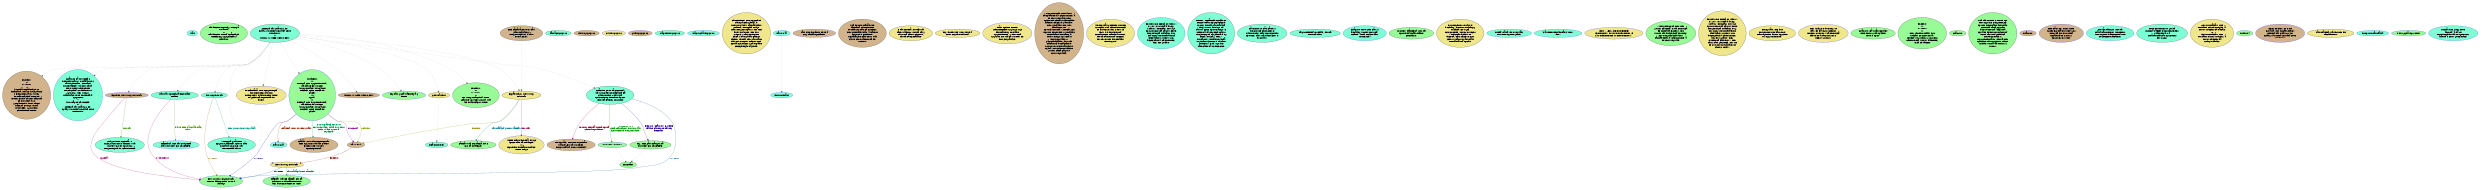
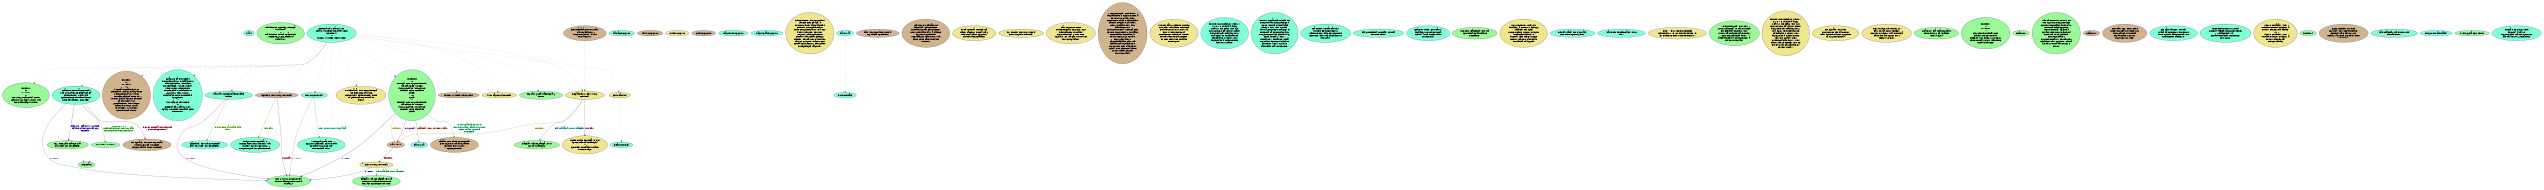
  digraph {
    node [color=black fillcolor=aquamarine style=filled]
    edge [arrowhead=dot color="#555555"]
    start [color=blue]
    n2 [fillcolor=palegreen label="Вы видите Бритву, лидера\nКлинков.\n---\nВы видите очень красивую\nженщину с грустными\nглазами."]
    n3 [label="Теперь ты с нами и по\nправу можешь считать себя\nКлинком.\n---\nУходи. У меня много дел."]
+   n4 [fillcolor=khaki label="Мой народ свободен."]
    n5 [color=blue fillcolor=palegreen label="Ну как, рука Танглера у\nтебя?"]
    get_reaction [fillcolor=khaki]
    n7 [fillcolor=palegreen label="Ничего.\n---\nА...Что?\n---\nНе могу поверить. Тебе\nудалось их всех убить. Мы\nвсе благодарим тебя."]
    n8 [color=blue fillcolor=tan label="Привет, чем могу помочь?"]
    n9 [fillcolor=tan label="Ничего.\n---\nА...Что?\n---\nИ снова здравствуй. Я\nслышала, кто-то поигрался\nс Регуляторами. Хочу\nпоблагодарить тебя от\nимени всего своего народа\nза помощь в их\nустранении. Мои люди\nтеперь смогут жить\nсвободно, и жители\nСвятилища тоже."]
    n10 [color=blue label="Спасибо за помощь с\nРегуляторами. Оставайся с\nнами столько, сколько\nпожелаешь. Может быть,\nтебе будет интересно\nпоговорить с Майлзом и\nСмитти, они могут\nоказаться тебе полезны в\nбудущем.\n---\nМой народ свободен.\n---\nТеперь ты с нами и по\nправу можешь считать себя\nКлинком."]
    n11 [label="Спасибо тебе за помощь.\nМы собираемся напасть на\nСвятилище, и нам бы\nпригодился человек вроде\nтебя на нашей стороне."]
    n12 [fillcolor=khaki label="Чем я могу помочь?"]
    n13 [label="Как там продвигается наш\nплан?"]
    n14 [label="Что случилось?"]
    n15 [color=blue fillcolor=khaki label="Я слышала, что Регуляторы\nвсе еще держат под\nконтролем Святилище. Тебе\nне удалось перебить их\nвсех?"]
    n16 [fillcolor=khaki label="Здравствуй, чем могу\nпомочь?"]
    n17 [color=blue fillcolor=palegreen label="Ублюдок!\n---\nТеперь, без Оружейников,\nмы даже не можем\nвооружиться. Убирайся\nотсюда, тебе здесь не\nрады.\n---\nСука!\n---\nТеперь, без Оружейников,\nмы даже не можем\nвооружиться. Убирайся\nотсюда, тебе здесь не\nрады."]
    n18 [fillcolor=tan label="Уходи. У меня много дел."]
    ReactToLevel
    n20 [color=blue fillcolor=palegreen label="Что с тобой случилось?\nКто-то выстрелил тебе в\nголову?"]
    n21 [label="Зовут меня Бритва, я\nлидер всех этих людей. Мы\nживем тут по прихоти\nРегуляторов из Святилища."]
    n22 [fillcolor=palegreen label="Ну, еще раз спасибо за\nпомощь. До свиданья."]
    n23 [color=blue fillcolor=palegreen label="Отлично. Пошли."]
    n24 [fillcolor=tan label="Не думаю, что это хорошая\nмысль, но ты можешь\nпопробовать, если хочешь."]
    n25 [color=blue fillcolor=palegreen label="Банда? Мы не банда. Но за\nсоветом и наставлениями\nони все приходят ко мне."]
    n26 [color=blue label="Надеюсь, что ты сможешь\nнам помочь. До свиданья."]
    n27 [label="...Теперь у нас нет\nдругого выхода, кроме как\nдостать оружие. Ты\nпоможешь нам?"]
    RazorEnd [fillcolor=tan]
    n29 [color=blue fillcolor=khaki label="Меня зовут Бритва. Я тут\nвроде как за главную.\n---\nПриятно познакомиться.\nМеня зовут"]
    n30 [fillcolor=palegreen label="Банда? Мы не банда, но я\nтут за главную."]
    Razor22a [color=blue]
    n32 [fillcolor=tan label="Давай. Это твои проблемы.\nБез оружия мы все равно\nничего не можем\nпредпринять."]
    TopReact [fillcolor=palegreen]
    damage_p_proc
    destroy_p_proc [fillcolor=tan]
    critter_p_proc [color=blue fillcolor=khaki]
    pickup_p_proc [color=blue fillcolor=tan]
    map_enter_p_proc
    map_update_p_proc [color=blue]
    n40 [fillcolor=khaki label="Святилище. Это трудовой\nлагерь для рабов, в\nкотором всем заправляют\nребята, которые зовут\nсебя Регуляторами. Но они\nвсем говорят, что это\n\"город\". Они приходят\nсюда и забирают наших\nлюдей, чтобы они работали\nтам до смерти. Потом они\nснова приходят и забирают\nследующую партию."]
    Razor04a [color=blue]
    BottomReact [color=blue]
    n43 [color=blue fillcolor=tan label="Так. Что привело тебя в\nэту часть пустыни?"]
    n44 [fillcolor=tan label="Мы просто пытаемся\nвыжить. Святилище\nпоставило нас на колени.\nОни угнетают нас, а наших\nдрузей и родичей\nиспользуют как скот. Мы\nдаже себя защитить не\nможем."]
    n45 [fillcolor=khaki label="Я бы хотела, чтобы мы\nбыли бандой. Тогда бы у\nнас хоть было оружие,\nчтобы защищаться."]
    n46 [fillcolor=khaki label="Ну, ничем не могу тебе в\nэтом случае помочь."]
    n47 [color=blue fillcolor=khaki label="Нам нужно более\nсовершенное оружие. Тут\nнеподалеку обитают\nОружейники, у них есть\nоружие, но мы не можем до\nних добраться."]
    n48 [fillcolor=tan label="Регуляторы. Они всем\nзаправляют в Святилище, а\nне Циммерман. Они\nприходят сюда и забирают\nнаших людей в рабство.\nОни убивают тех, кто\nпытается им\nпротивостоять. Иногда они\nпросто приходят и убивают\nнесколько человек, а\nпотом несут их тела к\nЦиммерману и\nрассказывают, что мы\nпытались ворваться в\nгород или еще какую-то\nчушь. Эти сволочи даже\nубили сына самого\nЦиммермана!"]
    n49 [color=blue fillcolor=khaki label="Между нами гнездо Когтей\nСмерти. Мы даже никогда\nне говорили ни с кем из\nних. У Регуляторов\nдостаточно огневой мощи,\nчтобы зачистить гнездо,\nно они этого не делают\nпочему-то."]
    n50 [color=blue label="Джош жил здесь со мной...\nэ... я... я имела в виду,\nс нами. Он знал, что тут\nпроисходит на самом деле.\nРегуляторы сказали ему,\nчто если он попытается\nсвязаться с отцом или\nвернуться в Святилище,\nони его убьют."]
    n51 [label="Потом, однажды ночью он\nпопробовал пробраться в\nгород, чтобы рассказать\nотцу о том, что тут на\nсамом деле происходит. Я\nследила за переговорами\nРегуляторов по рации в ту\nночь, когда... они...\nкогда он... попался. [Она\nопускает взгляд и качает\nголовой.] Вот, тут все\nзаписано на голодиске."]
    n52 [label="Да никто из нас даже и\nблизко не подойдет к\nСвятилищу. Нас пристрелят\nпрежде, чем мы подойдем к\nворотам."]
    n53 [label="Ты рискнешь жизнью, чтобы\nпомочь нам?"]
    n54 [color=blue label="Спасибо тебе. Это нам и\nвправду может помочь.\nУдачи! [Она отдает вам\nголодиск.]"]
    n55 [fillcolor=palegreen label="Хорошо. Надеюсь, что ты\nпримешь правильное\nрешение."]
    n56 [fillcolor=khaki label="Оружейники живут к\nвостоку, а потом к северу\nотсюда. Но будь\nосторожнее, Когти Смерти\n- опасные враги. Я\nвидела, как один из них\nодним ударом разорвал\nчеловека на куски."]
    n57 [color=blue label="Очень жаль. Но я думаю,\nчто тебе лучше уйти."]
    n58 [color=blue label="(Заметно нервничает) Что?\nОн..."]
    n59 [color=blue fillcolor=khaki label="ЧТО!!! ЭТИ ПРОКЛЯТЫЕ\nУБЛЮДКИ! Я ИХ ПОУБИВАЮ, Я\nИХ ОТПРАВЛЮ К ПРАОТЦАМ!!"]
    n60 [fillcolor=palegreen label="...Регуляторов. Это они\nубили Джоша! Я бы никогда\nне сделала ничего, что\nмогло бы повредить Джошу.\nЭто Регуляторы всем\nзаправляют в Святилище, а\nне Циммерман."]
    n61 [fillcolor=khaki label="Джош жил здесь со мной...\nэ... я... я имела в виду,\nс нами. Он знал, что тут\nпроисходит на самом деле.\nРегуляторы сказали ему,\nчто если он попытается\nсвязаться с отцом или\nвернуться в Святилище,\nони его убьют. Они\nсмеялись над ним... они\nбыли так уверены, что он\nне сможет добраться до\nсвоего отца..."]
    n62 [fillcolor=khaki label="Не думаю, что все\nполучится без насилия.\nНам нужнее всего оружие\nот Оружейников!"]
    n63 [color=blue fillcolor=khaki label="Они живут к востоку от\nнас, но на пути гнездо\nКогтей Смерти. Мы никогда\nдаже не говорили ни с\nодним из них."]
    n64 [fillcolor=palegreen label="Спасибо. Да благословят\nтебя Боги и да хранят\nтебя в пути."]
    n65 [fillcolor=palegreen label="Ничего.\n---\nА...Что?\n---\nОни уничтожены? Это\nсовсем не проблема.\nТеперь мои люди и жители\nСвятилища могут, наконец,\nжить свободно."]
    n66 [fillcolor=palegreen label="Спасибо."]
    n67 [fillcolor=palegreen label="Мы бы пошли с тобой, но\nбез оружия Регуляторы\nпросто перебьют всех нас.\nДолжна быть другая\nвозможность. [Бритва\nдумает некоторое время]\nЕсли бы тебе удалось\nдоговориться с\nОружейниками, чтобы они\nпродали нам оружие, часть\nиз нас могла бы пойти с\nтобой."]
    n68 [color=blue fillcolor=tan label="Спасибо."]
    n69 [color=blue fillcolor=tan label="Без нас? Ну, если тебе\nбудет нужна помощь или\nесли ты не сможешь\nсправиться с ними,\nприходи ко мне."]
    n70 [color=blue label="Не так быстро, чтобы\nстать настоящим Клинком\nтебе нужно выполнить моё\nпоследнее задание."]
    n71 [label="Тебе необходимо убить\nлидера банды Потрошителей\n- Танглера и в\nдоказательство принести\nего руку."]
    n72 [fillcolor=khaki label="Иди к складам, где\nобитали когти смерти, а\nпотом сверни на запад.\n---\nИди к складам, где\nобитают когти смерти, а\nпотом сверни на\nсеверо-запад."]
    Node004 [color=blue fillcolor=palegreen]
    n74 [fillcolor=tan label="Для начала помоги нам\nразобраться с\nРегуляторами, а там\nпосмотрим."]
    n75 [color=blue fillcolor=tan label="Если честно, то я не\nдумала, что справишься.\nТеперь ты с нами и по\nправу можешь считать себя\nКлинком."]
-   n76 [fillcolor=khaki label="Как знаешь, мы никого не\nзаставляем."]
+   n76 [label="Как знаешь, мы никого не\nзаставляем."]
    n77 [color=blue label="Добро пожаловать."]
    n78 [color=blue fillcolor=palegreen label="А его рука при тебе?"]
    n79 [color=blue label="Тогда я не могу тебе\nверить, а на их\nтерриторию мы не сунемся,\nчтобы в этом убедиться."]
+   n3 -> n4 [arrowhead=diamond style=dotted]
    n3 -> n5 [style=dotted]
    n3 -> get_reaction [arrowhead=diamond style=dotted]
    n3 -> n7 [style=dotted]
    n3 -> n8 [arrowhead=diamond style=dotted]
    n3 -> n9 [arrowhead=diamond style=dotted]
    n3 -> n10 [style=dotted]
    n3 -> n11 [style=dotted]
    n3 -> n12 [arrowhead=diamond style=dotted]
    n3 -> n13 [style=dotted]
    n3 -> n14 [style=dotted]
    n3 -> n15 [arrowhead=diamond style=dotted]
    n3 -> n16 [arrowhead=diamond style=dotted]
    n3 -> n17 [arrowhead=diamond style=dotted]
    n3 -> n18 [arrowhead=diamond style=dotted]
    get_reaction -> ReactToLevel [arrowhead=diamond style=dotted]
    n8 -> n20 [color="#990060" fontcolor="#990060" label="Хууцпа!"]
    n8 -> n21 [color="#339900" fontcolor="#339900" label="Кто ты?"]
    n11 -> n20 [arrowhead=diamond color="#005999" fontcolor="#005999" label="А...Что?"]
    n11 -> n22 [arrowhead=diamond color="#2D0099" fontcolor="#2D0099" label="Нет уж, спасибо. С меня\nхватит разборок на эту\nнеделю."]
    n11 -> n23 [color="#009900" fontcolor="#009900" label="Конечно, я с\nудовольствием помогу вам\nприкончить Регуляторов."]
    n11 -> n24 [color="#99002D" fontcolor="#99002D" label="Я хочу сперва поговорить\nс Циммерманом."]
    n12 -> n20 [color="#002699" fontcolor="#002699" label="А...Что?"]
    n12 -> n25 [color="#009933" fontcolor="#009933" label="Ты главарь этой банды?"]
-   n13 -> n20 [color="#99007F" fontcolor="#99007F" label="А...Ничего?"]
+   n13 -> n20 [color="#99007F" fontcolor="#99007F" label="А...Что?"]
    n13 -> n26 [arrowhead=diamond color="#539900" fontcolor="#539900" label="Я все еще работаю над\nним."]
    n14 -> n20 [color="#995900" fontcolor="#995900" label="А...Кто?"]
    n14 -> n27 [color="#009986" fontcolor="#009986" label="Они убили Циммермана!"]
    n16 -> RazorEnd [color="#998D00" fontcolor="#998D00" label="Ничего."]
    n16 -> n29 [color="#99004C" fontcolor="#99004C" label="Кто ты?"]
    n16 -> n30 [arrowhead=diamond color="#007999" fontcolor="#007999" label="Ты главарь убили банды?"]
    n17 -> n20 [color="#000699" fontcolor="#000699" label="А...Что?"]
    n17 -> RazorEnd [color="#869900" fontcolor="#869900" label="Извини."]
    n17 -> RazorEnd [arrowhead=diamond color="#800099" fontcolor="#800099" label="Смирись."]
    n17 -> Razor22a [color="#992600" fontcolor="#992600" label="Знаешь, что? Я тебя убью."]
    n17 -> n32 [color="#009953" fontcolor="#009953" label="Я собираюсь пойти к\nЦиммерману, дать ему этот\nдиск, и все будет в\nпорядке."]
    n22 -> TopReact [arrowhead=diamond style=dotted]
    n23 -> TopReact [style=dotted]
    RazorEnd -> n12 [color="#990700" fontcolor="#990700" label="Ничего."]
    Razor04a -> BottomReact [style=dotted]
    n74 -> n16 [arrowhead=diamond style=dotted]
  }
